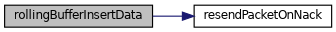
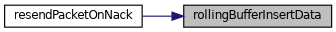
  digraph {
    rankdir=RL
    node [color=black fontname=Helvetica fontsize=10 shape=record style=filled]
    n1 [fillcolor=grey75 fontcolor=black height=0.2 label=rollingBufferInsertData width=0.4]
    n2 [fillcolor=white height=0.2 label=resendPacketOnNack width=0.4]
-   n2 -> n1 [color=midnightblue dir=back fontname=Helvetica fontsize=10 labelfontname=Helvetica labelfontsize=10 style=solid]
+   n1 -> n2 [color=midnightblue dir=back fontname=Helvetica fontsize=10 labelfontname=Helvetica labelfontsize=10 style=solid]
  }
